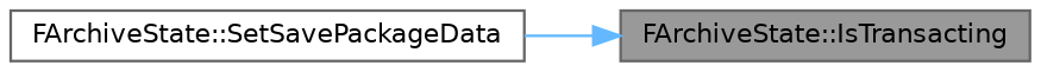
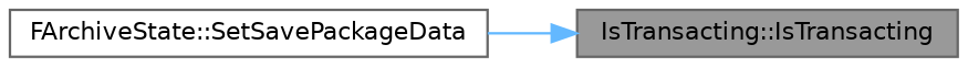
  digraph {
    rankdir=RL
    node [fontname=Helvetica fontsize=10 shape=box style=filled]
-   n1 [color=gray40 fillcolor=grey60 fontcolor=black height=0.2 label="FArchiveState::IsTransacting" width=0.4]
+   n1 [color=gray40 fillcolor=grey60 fontcolor=black height=0.2 label="IsTransacting::IsTransacting" width=0.4]
    n2 [color=grey40 fillcolor=white height=0.2 label="FArchiveState::SetSavePackageData" width=0.4]
    n1 -> n2 [color=steelblue1 dir=back fontname=Helvetica fontsize=10 labelfontname=Helvetica labelfontsize=10 style=solid]
  }
